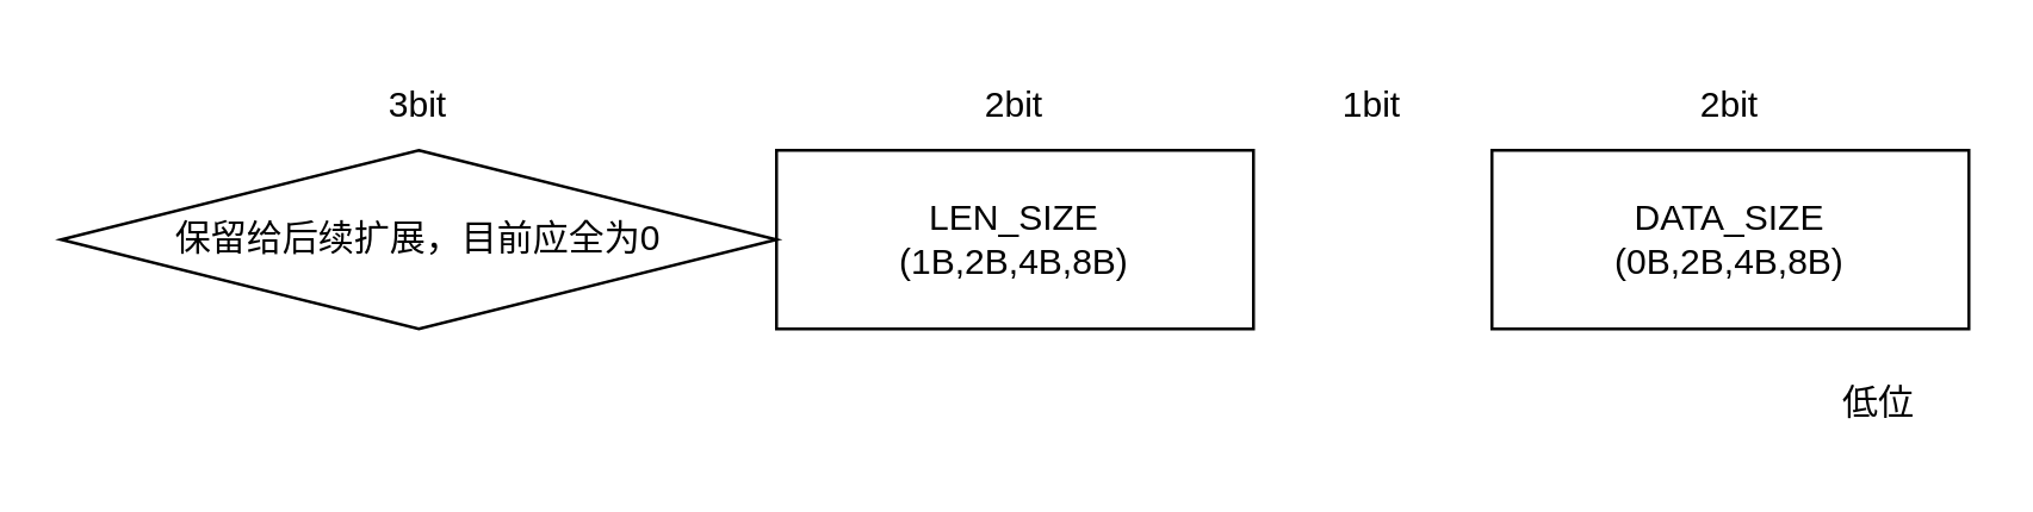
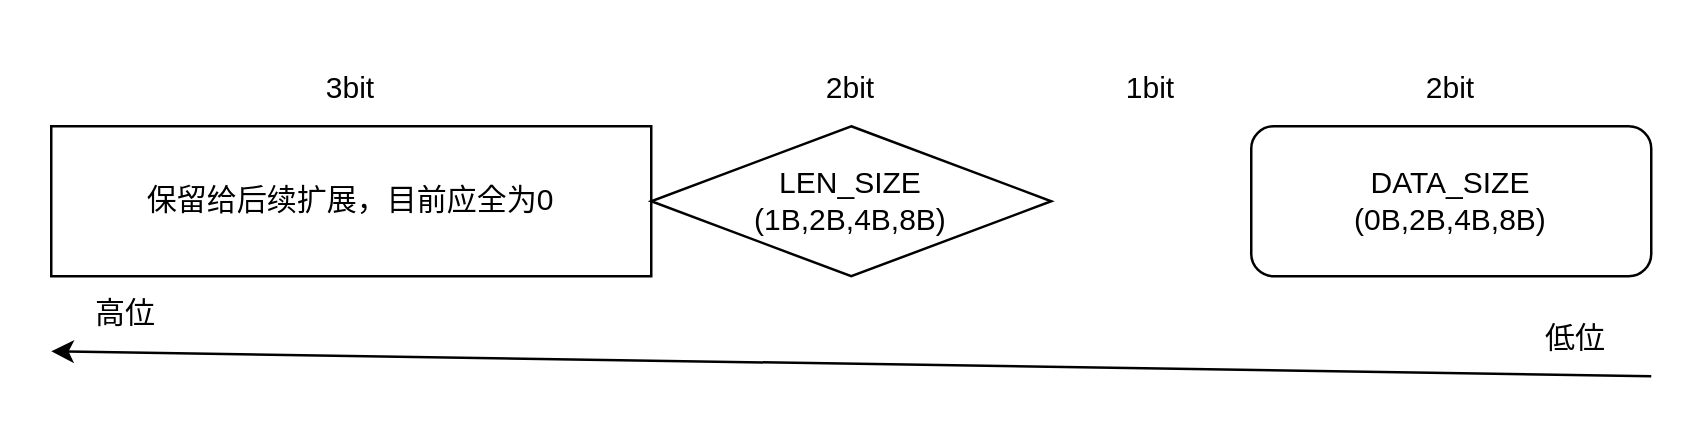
  <mxCell id="0" />
  <mxCell id="1" parent="0" />
- <mxCell id="2" value="保留给后续扩展，目前应全为0" style="rhombus;whiteSpace=wrap;html=1;fillColor=none;" parent="1" vertex="1"><mxGeometry x="20" y="50" width="240" height="60" as="geometry" /></mxCell>
- <mxCell id="3" value="DATA_SIZE&lt;br&gt;(0B,2B,4B,8B)" style="rounded=0;whiteSpace=wrap;html=1;fillColor=none;" parent="1" vertex="1"><mxGeometry x="500" y="50" width="160" height="60" as="geometry" /></mxCell>
- <mxCell id="4" value="LEN_SIZE&lt;br&gt;(1B,2B,4B,8B)" style="rounded=0;whiteSpace=wrap;html=1;fillColor=none;" parent="1" vertex="1"><mxGeometry x="260" y="50" width="160" height="60" as="geometry" /></mxCell>
+ <mxCell id="2" value="保留给后续扩展，目前应全为0" style="rounded=0;whiteSpace=wrap;html=1;fillColor=none;" parent="1" vertex="1"><mxGeometry x="20" y="50" width="240" height="60" as="geometry" /></mxCell>
+ <mxCell id="3" value="DATA_SIZE&lt;br&gt;(0B,2B,4B,8B)" style="whiteSpace=wrap;html=1;fillColor=none;rounded=1;" parent="1" vertex="1"><mxGeometry x="500" y="50" width="160" height="60" as="geometry" /></mxCell>
+ <mxCell id="4" value="LEN_SIZE&lt;br&gt;(1B,2B,4B,8B)" style="rhombus;whiteSpace=wrap;html=1;fillColor=none;" parent="1" vertex="1"><mxGeometry x="260" y="50" width="160" height="60" as="geometry" /></mxCell>
  <mxCell id="5" value="2bit" style="text;html=1;strokeColor=none;fillColor=none;align=center;verticalAlign=middle;whiteSpace=wrap;rounded=0;" parent="1" vertex="1"><mxGeometry x="310" y="20" width="60" height="30" as="geometry" /></mxCell>
  <mxCell id="6" value="1bit" style="text;html=1;strokeColor=none;fillColor=none;align=center;verticalAlign=middle;whiteSpace=wrap;rounded=0;" parent="1" vertex="1"><mxGeometry x="430" y="20" width="60" height="30" as="geometry" /></mxCell>
  <mxCell id="7" value="2bit" style="text;html=1;strokeColor=none;fillColor=none;align=center;verticalAlign=middle;whiteSpace=wrap;rounded=0;" parent="1" vertex="1"><mxGeometry x="550" y="20" width="60" height="30" as="geometry" /></mxCell>
  <mxCell id="8" value="3bit" style="text;html=1;strokeColor=none;fillColor=none;align=center;verticalAlign=middle;whiteSpace=wrap;rounded=0;" parent="1" vertex="1"><mxGeometry x="110" y="20" width="60" height="30" as="geometry" /></mxCell>
+ <mxCell id="9" value="" style="endArrow=classic;html=1;exitX=1;exitY=1;exitDx=0;exitDy=0;entryX=0;entryY=1;entryDx=0;entryDy=0;" parent="1" source="10" target="11" edge="1"><mxGeometry width="50" height="50" relative="1" as="geometry"><mxPoint x="590" y="140" as="sourcePoint" /><mxPoint x="70" y="140" as="targetPoint" /></mxGeometry></mxCell>
  <mxCell id="10" value="低位" style="text;html=1;strokeColor=none;fillColor=none;align=center;verticalAlign=middle;whiteSpace=wrap;rounded=0;" parent="1" vertex="1"><mxGeometry x="600" y="120" width="60" height="30" as="geometry" /></mxCell>
+ <mxCell id="11" value="高位" style="text;html=1;strokeColor=none;fillColor=none;align=center;verticalAlign=middle;whiteSpace=wrap;rounded=0;" parent="1" vertex="1"><mxGeometry x="20" y="110" width="60" height="30" as="geometry" /></mxCell>
